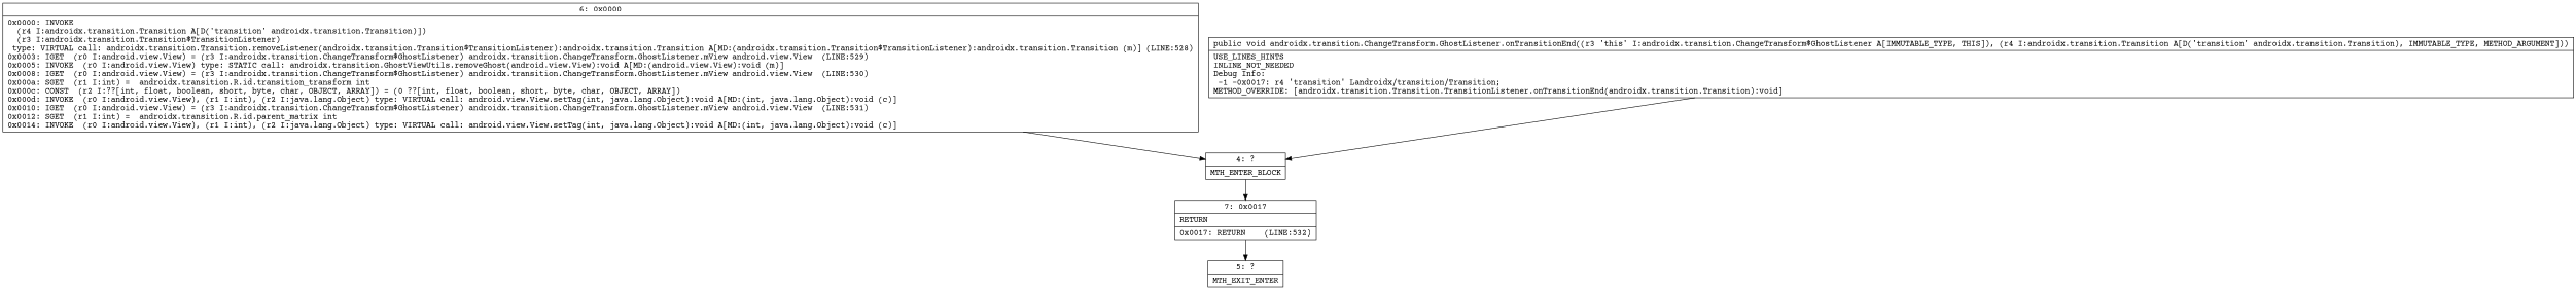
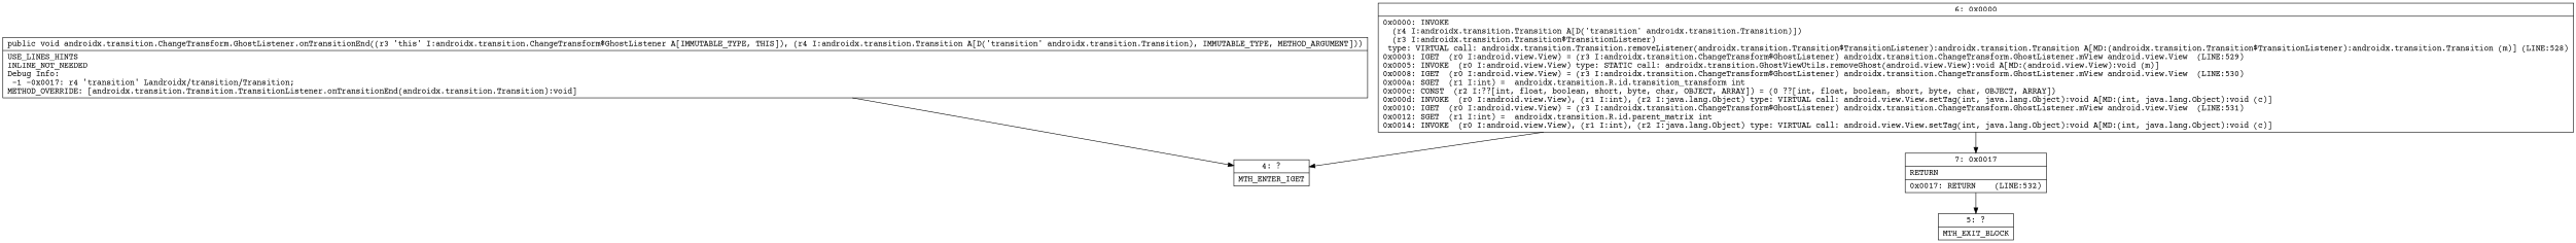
  digraph {
    fontname="Courier Prime"
    node [fontname="Courier Prime" shape=record]
    edge [fontname="Courier Prime"]
-   n1 [label="{4\:\ ?|MTH_ENTER_BLOCK\l}"]
+   n1 [label="{4\:\ ?|MTH_ENTER_IGET\l}"]
    n2 [label="{6\:\ 0x0000|0x0000: INVOKE  \l  (r4 I:androidx.transition.Transition A[D('transition' androidx.transition.Transition)])\l  (r3 I:androidx.transition.Transition$TransitionListener)\l type: VIRTUAL call: androidx.transition.Transition.removeListener(androidx.transition.Transition$TransitionListener):androidx.transition.Transition A[MD:(androidx.transition.Transition$TransitionListener):androidx.transition.Transition (m)] (LINE:528)\l0x0003: IGET  (r0 I:android.view.View) = (r3 I:androidx.transition.ChangeTransform$GhostListener) androidx.transition.ChangeTransform.GhostListener.mView android.view.View  (LINE:529)\l0x0005: INVOKE  (r0 I:android.view.View) type: STATIC call: androidx.transition.GhostViewUtils.removeGhost(android.view.View):void A[MD:(android.view.View):void (m)]\l0x0008: IGET  (r0 I:android.view.View) = (r3 I:androidx.transition.ChangeTransform$GhostListener) androidx.transition.ChangeTransform.GhostListener.mView android.view.View  (LINE:530)\l0x000a: SGET  (r1 I:int) =  androidx.transition.R.id.transition_transform int \l0x000c: CONST  (r2 I:??[int, float, boolean, short, byte, char, OBJECT, ARRAY]) = (0 ??[int, float, boolean, short, byte, char, OBJECT, ARRAY]) \l0x000d: INVOKE  (r0 I:android.view.View), (r1 I:int), (r2 I:java.lang.Object) type: VIRTUAL call: android.view.View.setTag(int, java.lang.Object):void A[MD:(int, java.lang.Object):void (c)]\l0x0010: IGET  (r0 I:android.view.View) = (r3 I:androidx.transition.ChangeTransform$GhostListener) androidx.transition.ChangeTransform.GhostListener.mView android.view.View  (LINE:531)\l0x0012: SGET  (r1 I:int) =  androidx.transition.R.id.parent_matrix int \l0x0014: INVOKE  (r0 I:android.view.View), (r1 I:int), (r2 I:java.lang.Object) type: VIRTUAL call: android.view.View.setTag(int, java.lang.Object):void A[MD:(int, java.lang.Object):void (c)]\l}"]
    n3 [label="{7\:\ 0x0017|RETURN\l|0x0017: RETURN    (LINE:532)\l}"]
-   n4 [label="{5\:\ ?|MTH_EXIT_ENTER\l}"]
+   n4 [label="{5\:\ ?|MTH_EXIT_BLOCK\l}"]
    n5 [label="{public void androidx.transition.ChangeTransform.GhostListener.onTransitionEnd((r3 'this' I:androidx.transition.ChangeTransform$GhostListener A[IMMUTABLE_TYPE, THIS]), (r4 I:androidx.transition.Transition A[D('transition' androidx.transition.Transition), IMMUTABLE_TYPE, METHOD_ARGUMENT]))  | USE_LINES_HINTS\lINLINE_NOT_NEEDED\lDebug Info:\l  \-1 \-0x0017: r4 'transition' Landroidx\/transition\/Transition;\lMETHOD_OVERRIDE: [androidx.transition.Transition.TransitionListener.onTransitionEnd(androidx.transition.Transition):void]\l}"]
    n2 -> n1
-   n1 -> n3
+   n2 -> n3
    n3 -> n4
    n5 -> n1
  }
